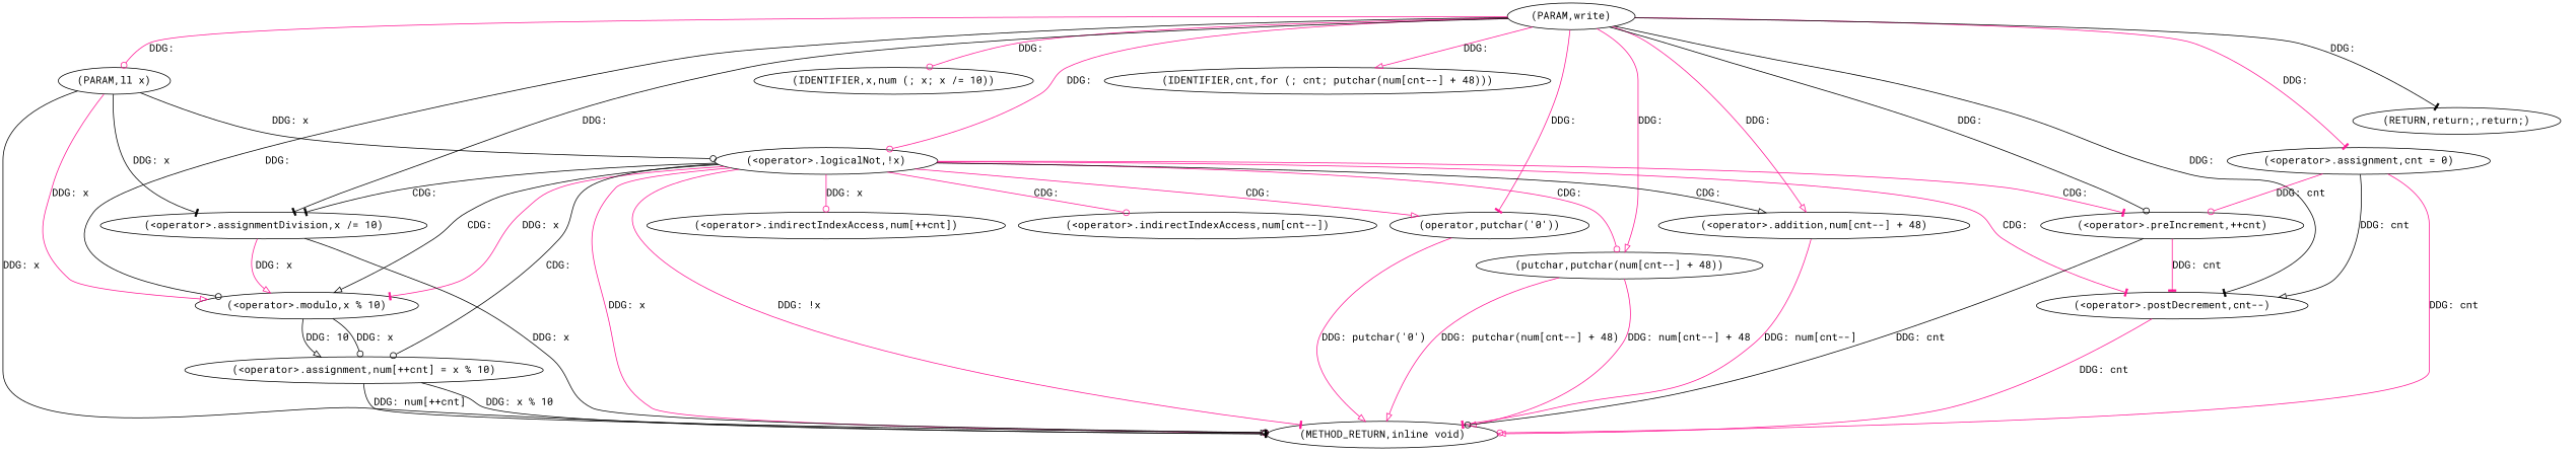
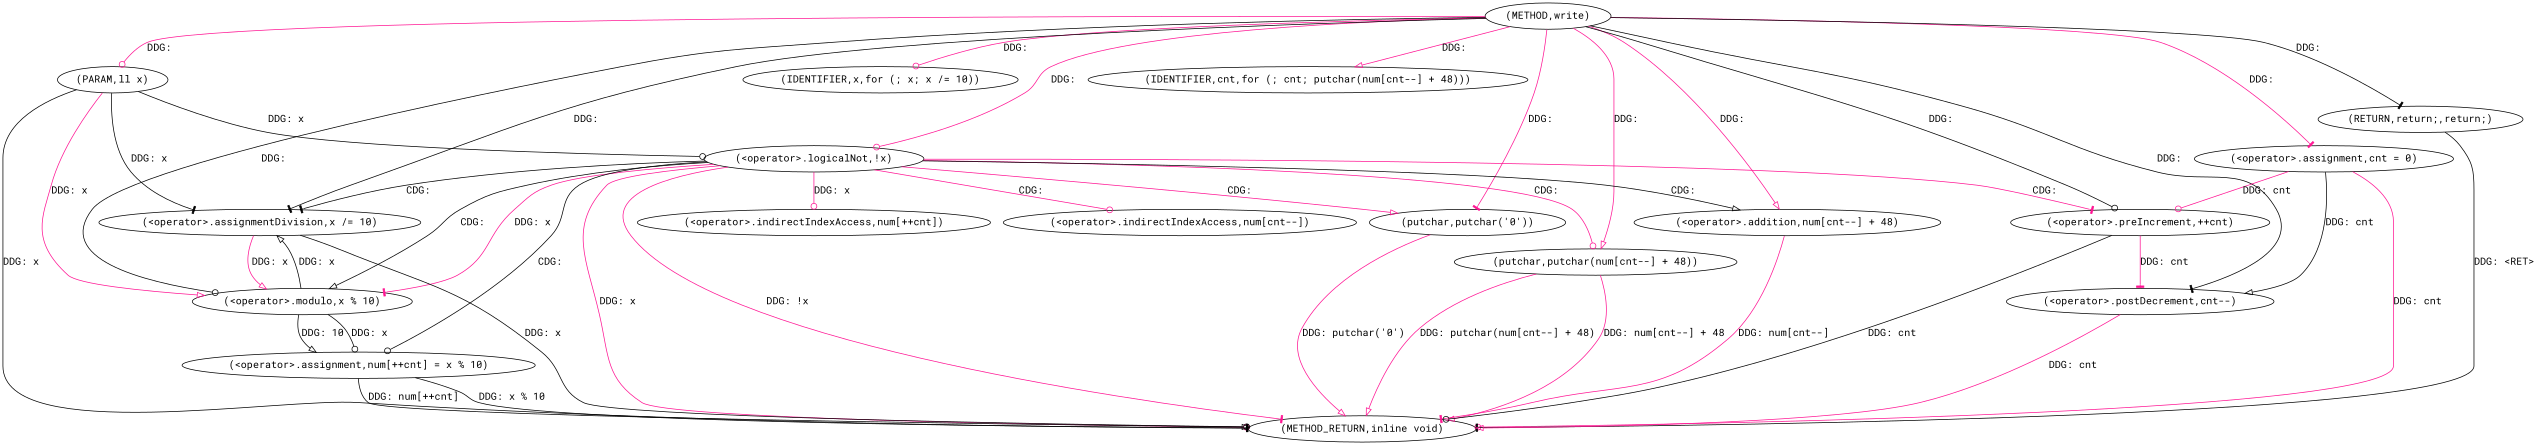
  digraph {
    fontname="Roboto Mono"
    node [fontname="Roboto Mono"]
    edge [arrowhead=odot color=deeppink fontname="Roboto Mono"]
-   n1 [label="(PARAM,write)"]
+   n1 [label="(METHOD,write)"]
    n2 [label="(PARAM,ll x)"]
    n3 [label="(<operator>.assignment,cnt = 0)"]
    n4 [label="(<operator>.logicalNot,!x)"]
-   n5 [label="(IDENTIFIER,x,num (; x; x /= 10))"]
+   n5 [label="(IDENTIFIER,x,for (; x; x /= 10))"]
    n6 [label="(<operator>.assignmentDivision,x /= 10)"]
    n7 [label="(IDENTIFIER,cnt,for (; cnt; putchar(num[cnt--] + 48)))"]
    n8 [label="(putchar,putchar(num[cnt--] + 48))"]
-   n9 [label="(operator,putchar('0'))"]
+   n9 [label="(putchar,putchar('0'))"]
    n10 [label="(RETURN,return;,return;)"]
    n11 [label="(<operator>.modulo,x % 10)"]
    n12 [label="(<operator>.addition,num[cnt--] + 48)"]
    n13 [label="(<operator>.preIncrement,++cnt)"]
    n14 [label="(<operator>.postDecrement,cnt--)"]
    n15 [label="(METHOD_RETURN,inline void)"]
    n16 [label="(<operator>.assignment,num[++cnt] = x % 10)"]
    n17 [label="(<operator>.indirectIndexAccess,num[++cnt])"]
    n18 [label="(<operator>.indirectIndexAccess,num[cnt--])"]
    n1 -> n2 [label="DDG: "]
    n1 -> n3 [arrowhead=tee label="DDG: "]
    n1 -> n4 [label="DDG: "]
    n1 -> n5 [label="DDG: "]
    n1 -> n6 [arrowhead=tee color=black label="DDG: "]
    n1 -> n7 [arrowhead=onormal label="DDG: "]
    n1 -> n8 [arrowhead=onormal label="DDG: "]
    n1 -> n9 [arrowhead=tee label="DDG: "]
    n1 -> n10 [arrowhead=tee color=black label="DDG: "]
    n1 -> n11 [color=black label="DDG: "]
    n1 -> n12 [arrowhead=onormal label="DDG: "]
    n1 -> n13 [color=black label="DDG: "]
    n1 -> n14 [arrowhead=tee color=black label="DDG: "]
    n2 -> n4 [color=black label="DDG: x"]
    n2 -> n6 [arrowhead=tee color=black label="DDG: x"]
    n2 -> n11 [arrowhead=onormal label="DDG: x"]
    n2 -> n15 [arrowhead=tee color=black label="DDG: x"]
    n3 -> n13 [label="DDG: cnt"]
    n3 -> n14 [arrowhead=onormal color=black label="DDG: cnt"]
    n3 -> n15 [label="DDG: cnt"]
    n4 -> n6 [arrowhead=tee color=black label="CDG: "]
    n4 -> n8 [label="CDG: "]
    n4 -> n9 [arrowhead=onormal label="CDG: "]
    n4 -> n11 [arrowhead=tee label="DDG: x"]
    n4 -> n11 [arrowhead=onormal color=black label="CDG: "]
    n4 -> n12 [arrowhead=onormal color=black label="CDG: "]
    n4 -> n13 [arrowhead=tee label="CDG: "]
-   n4 -> n14 [arrowhead=tee label="CDG: "]
    n4 -> n15 [label="DDG: x"]
    n4 -> n15 [arrowhead=tee label="DDG: !x"]
    n4 -> n16 [color=black label="CDG: "]
    n4 -> n17 [label="DDG: x"]
    n4 -> n18 [label="CDG: "]
    n6 -> n11 [arrowhead=onormal label="DDG: x"]
    n6 -> n15 [color=black label="DDG: x"]
    n8 -> n15 [arrowhead=onormal label="DDG: num[cnt--] + 48"]
    n8 -> n15 [arrowhead=onormal label="DDG: putchar(num[cnt--] + 48)"]
    n9 -> n15 [arrowhead=onormal label="DDG: putchar('0')"]
+   n10 -> n15 [arrowhead=tee color=black label="DDG: <RET>"]
+   n11 -> n6 [arrowhead=onormal color=black label="DDG: x"]
    n11 -> n16 [arrowhead=onormal color=black label="DDG: 10"]
    n11 -> n16 [color=black label="DDG: x"]
    n12 -> n15 [arrowhead=tee label="DDG: num[cnt--]"]
    n13 -> n14 [arrowhead=tee label="DDG: cnt"]
    n13 -> n15 [color=black label="DDG: cnt"]
    n14 -> n15 [arrowhead=onormal label="DDG: cnt"]
    n16 -> n15 [arrowhead=onormal color=black label="DDG: num[++cnt]"]
    n16 -> n15 [arrowhead=tee color=black label="DDG: x % 10"]
  }
